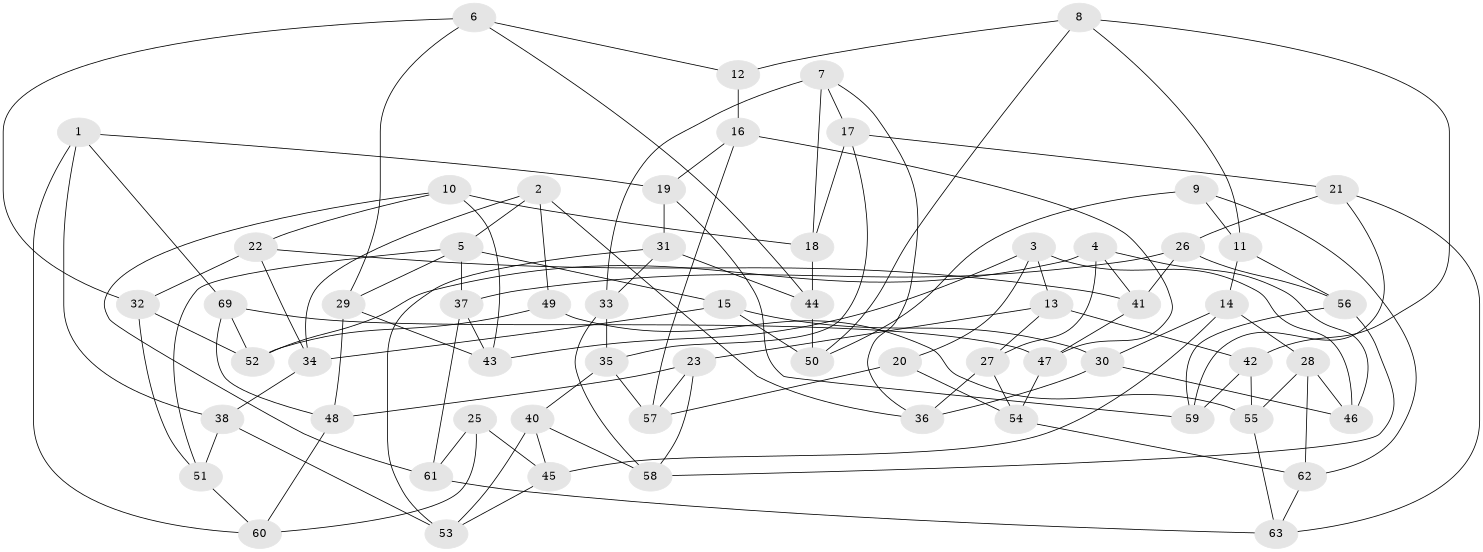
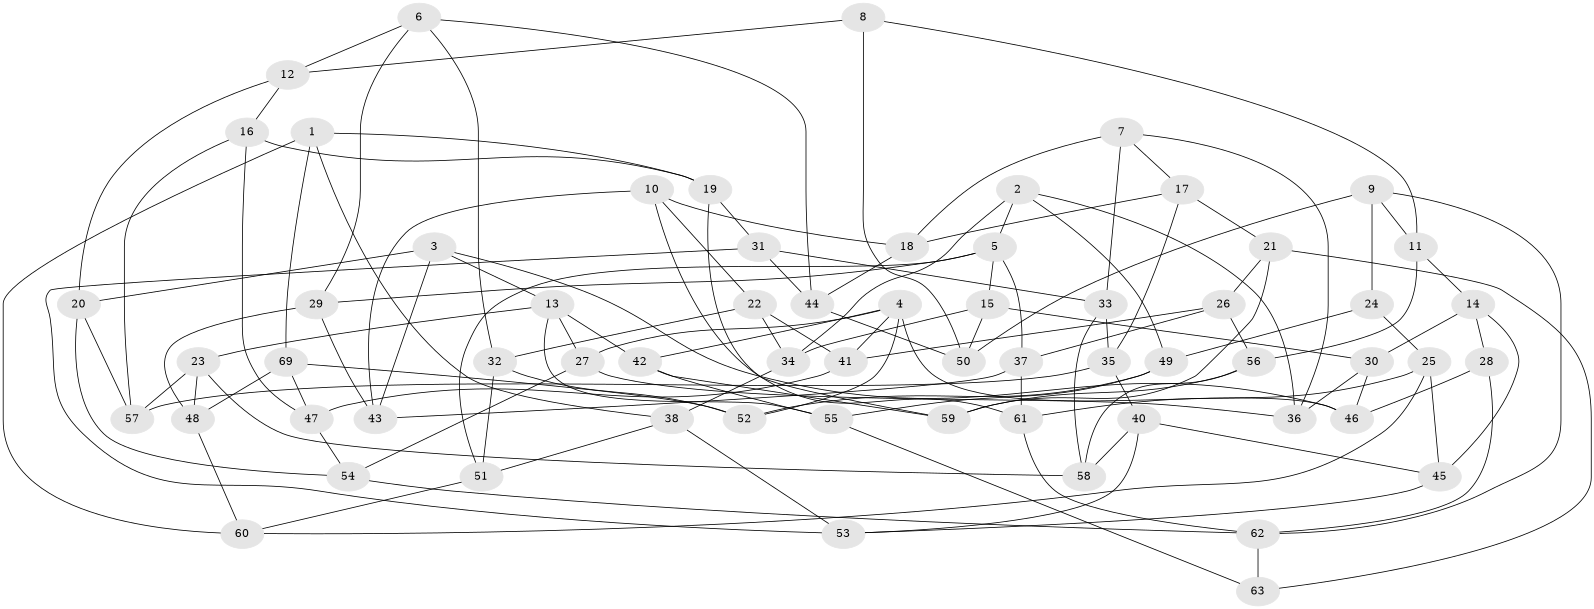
  graph {
    node [color=gray90 style=filled]
    1
    19
    38
    n4 [label=69]
    60
    31
    59
    51
    53
    52
    47
    48
    2
    5
    34
    36
    49
    15
    37
    29
    55
    3
    13
    20
    43
    46
    27
    42
    23
    57
    54
    4
    41
    50
    30
    61
    6
    12
    32
    44
    16
    7
    17
    18
    33
    21
    35
    58
    8
    11
    14
    56
    9
+   24
    62
    25
    63
    10
    22
    28
    45
    26
    40
    1 -- 19
    1 -- 38
    1 -- n4
    1 -- 60
    19 -- 31
    19 -- 59
    38 -- 51
    38 -- 53
    n4 -- 52
    n4 -- 47
    n4 -- 48
    31 -- 53
    31 -- 44
    31 -- 33
    51 -- 60
    47 -- 54
    48 -- 60
    2 -- 5
    2 -- 34
    2 -- 36
    2 -- 49
    5 -- 51
    5 -- 15
    5 -- 37
    5 -- 29
    34 -- 38
    49 -- 52
    49 -- 55
    15 -- 34
    15 -- 50
    15 -- 30
    37 -- 43
    37 -- 61
    29 -- 48
    29 -- 43
    55 -- 63
    3 -- 13
    3 -- 20
    3 -- 43
    3 -- 46
    13 -- 27
    13 -- 42
    13 -- 23
    20 -- 57
    20 -- 54
    27 -- 36
    27 -- 54
    42 -- 59
    42 -- 55
    23 -- 48
    23 -- 57
    23 -- 58
    54 -- 62
    4 -- 52
    4 -- 46
    4 -- 27
    4 -- 41
    41 -- 47
    30 -- 36
    30 -- 46
-   61 -- 63
+   61 -- 62
    6 -- 29
    6 -- 12
    6 -- 32
    6 -- 44
+   12 -- 20
    12 -- 16
    32 -- 51
    32 -- 52
    44 -- 50
    16 -- 19
    16 -- 47
    16 -- 57
    7 -- 36
    7 -- 17
    7 -- 18
    7 -- 33
    17 -- 18
    17 -- 21
    17 -- 35
    18 -- 44
    33 -- 35
    33 -- 58
    21 -- 59
    21 -- 63
    21 -- 26
    35 -- 57
    35 -- 40
-   8 -- 42
+   4 -- 42
    8 -- 50
    8 -- 12
    8 -- 11
    11 -- 14
    11 -- 56
    14 -- 30
    14 -- 28
    14 -- 45
    56 -- 59
    56 -- 58
    9 -- 50
    9 -- 11
+   9 -- 24
    9 -- 62
+   24 -- 49
+   24 -- 25
    62 -- 63
    25 -- 60
    25 -- 61
    25 -- 45
    10 -- 43
    10 -- 61
    10 -- 18
    10 -- 22
    22 -- 34
    22 -- 41
    22 -- 32
-   28 -- 55
+   13 -- 55
    28 -- 46
    28 -- 62
    45 -- 53
    26 -- 37
    26 -- 41
    26 -- 56
    40 -- 53
    40 -- 58
    40 -- 45
  }
